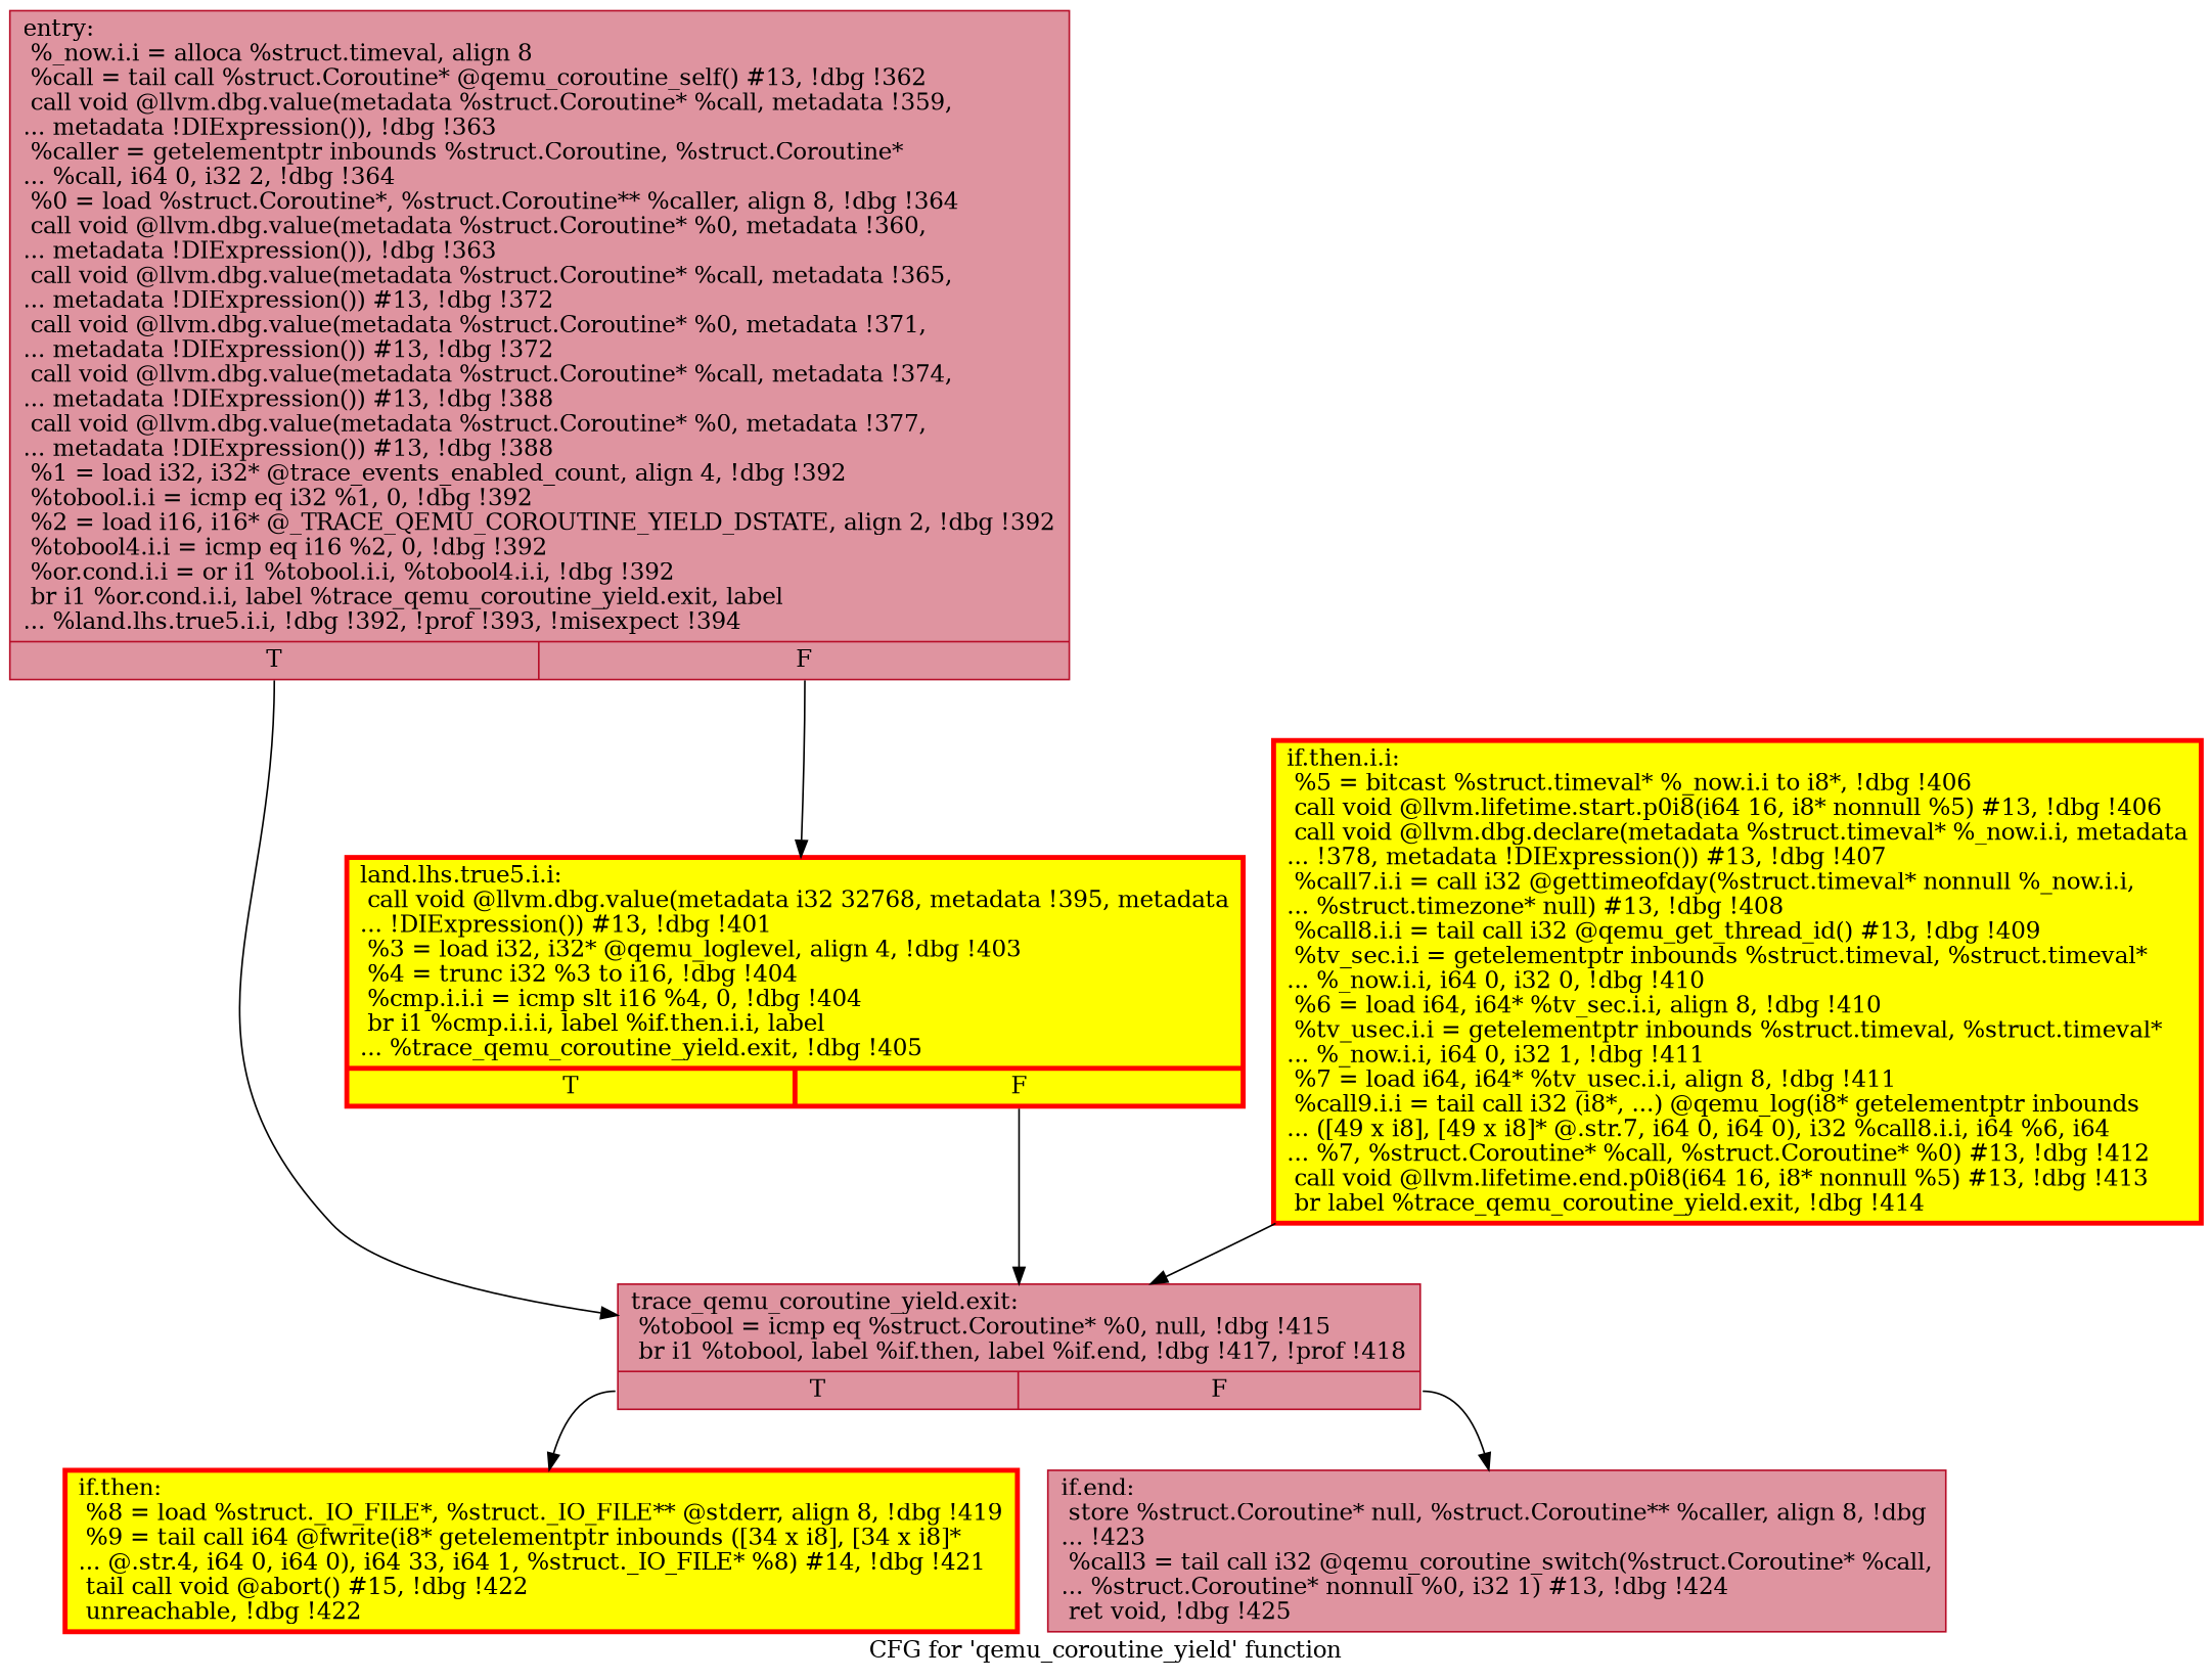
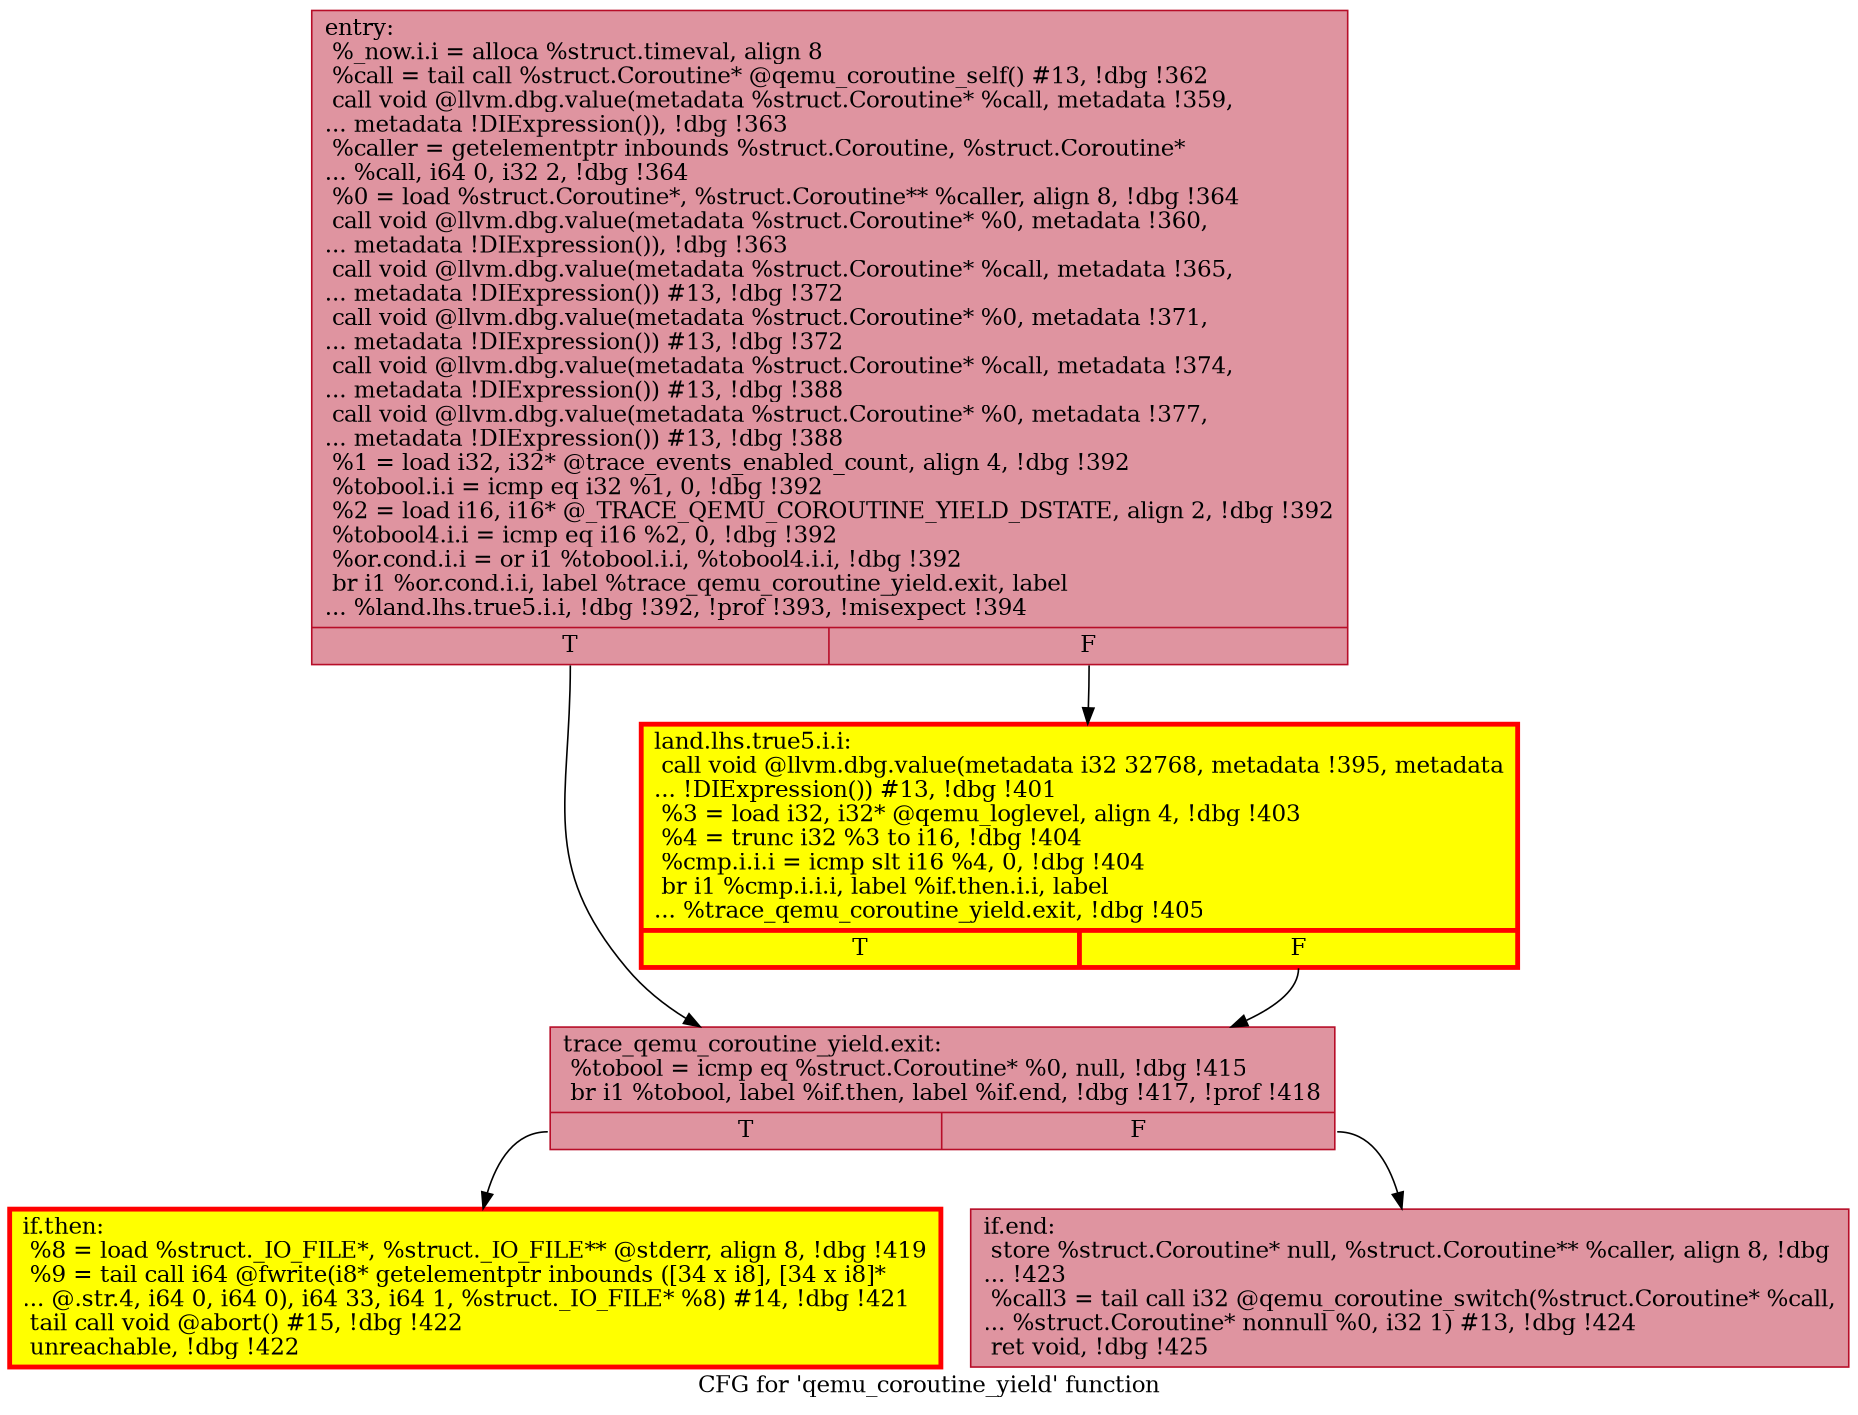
  digraph {
    label="CFG for 'qemu_coroutine_yield' function"
    node [color="#b70d28ff" fillcolor="#b70d2870" shape=record style=filled]
    edge [tailport=s0]
    n1 [label="{entry:\l  %_now.i.i = alloca %struct.timeval, align 8\l  %call = tail call %struct.Coroutine* @qemu_coroutine_self() #13, !dbg !362\l  call void @llvm.dbg.value(metadata %struct.Coroutine* %call, metadata !359,\l... metadata !DIExpression()), !dbg !363\l  %caller = getelementptr inbounds %struct.Coroutine, %struct.Coroutine*\l... %call, i64 0, i32 2, !dbg !364\l  %0 = load %struct.Coroutine*, %struct.Coroutine** %caller, align 8, !dbg !364\l  call void @llvm.dbg.value(metadata %struct.Coroutine* %0, metadata !360,\l... metadata !DIExpression()), !dbg !363\l  call void @llvm.dbg.value(metadata %struct.Coroutine* %call, metadata !365,\l... metadata !DIExpression()) #13, !dbg !372\l  call void @llvm.dbg.value(metadata %struct.Coroutine* %0, metadata !371,\l... metadata !DIExpression()) #13, !dbg !372\l  call void @llvm.dbg.value(metadata %struct.Coroutine* %call, metadata !374,\l... metadata !DIExpression()) #13, !dbg !388\l  call void @llvm.dbg.value(metadata %struct.Coroutine* %0, metadata !377,\l... metadata !DIExpression()) #13, !dbg !388\l  %1 = load i32, i32* @trace_events_enabled_count, align 4, !dbg !392\l  %tobool.i.i = icmp eq i32 %1, 0, !dbg !392\l  %2 = load i16, i16* @_TRACE_QEMU_COROUTINE_YIELD_DSTATE, align 2, !dbg !392\l  %tobool4.i.i = icmp eq i16 %2, 0, !dbg !392\l  %or.cond.i.i = or i1 %tobool.i.i, %tobool4.i.i, !dbg !392\l  br i1 %or.cond.i.i, label %trace_qemu_coroutine_yield.exit, label\l... %land.lhs.true5.i.i, !dbg !392, !prof !393, !misexpect !394\l|{<s0>T|<s1>F}}"]
    n2 [label="{trace_qemu_coroutine_yield.exit:                  \l  %tobool = icmp eq %struct.Coroutine* %0, null, !dbg !415\l  br i1 %tobool, label %if.then, label %if.end, !dbg !417, !prof !418\l|{<s0>T|<s1>F}}"]
    n3 [color=red fillcolor=yellow label="{land.lhs.true5.i.i:                               \l  call void @llvm.dbg.value(metadata i32 32768, metadata !395, metadata\l... !DIExpression()) #13, !dbg !401\l  %3 = load i32, i32* @qemu_loglevel, align 4, !dbg !403\l  %4 = trunc i32 %3 to i16, !dbg !404\l  %cmp.i.i.i = icmp slt i16 %4, 0, !dbg !404\l  br i1 %cmp.i.i.i, label %if.then.i.i, label\l... %trace_qemu_coroutine_yield.exit, !dbg !405\l|{<s0>T|<s1>F}}" penwidth=3.0]
    n4 [color=red fillcolor=yellow label="{if.then:                                          \l  %8 = load %struct._IO_FILE*, %struct._IO_FILE** @stderr, align 8, !dbg !419\l  %9 = tail call i64 @fwrite(i8* getelementptr inbounds ([34 x i8], [34 x i8]*\l... @.str.4, i64 0, i64 0), i64 33, i64 1, %struct._IO_FILE* %8) #14, !dbg !421\l  tail call void @abort() #15, !dbg !422\l  unreachable, !dbg !422\l}" penwidth=3.0]
    n5 [label="{if.end:                                           \l  store %struct.Coroutine* null, %struct.Coroutine** %caller, align 8, !dbg\l... !423\l  %call3 = tail call i32 @qemu_coroutine_switch(%struct.Coroutine* %call,\l... %struct.Coroutine* nonnull %0, i32 1) #13, !dbg !424\l  ret void, !dbg !425\l}"]
-   n6 [color=red fillcolor=yellow label="{if.then.i.i:                                      \l  %5 = bitcast %struct.timeval* %_now.i.i to i8*, !dbg !406\l  call void @llvm.lifetime.start.p0i8(i64 16, i8* nonnull %5) #13, !dbg !406\l  call void @llvm.dbg.declare(metadata %struct.timeval* %_now.i.i, metadata\l... !378, metadata !DIExpression()) #13, !dbg !407\l  %call7.i.i = call i32 @gettimeofday(%struct.timeval* nonnull %_now.i.i,\l... %struct.timezone* null) #13, !dbg !408\l  %call8.i.i = tail call i32 @qemu_get_thread_id() #13, !dbg !409\l  %tv_sec.i.i = getelementptr inbounds %struct.timeval, %struct.timeval*\l... %_now.i.i, i64 0, i32 0, !dbg !410\l  %6 = load i64, i64* %tv_sec.i.i, align 8, !dbg !410\l  %tv_usec.i.i = getelementptr inbounds %struct.timeval, %struct.timeval*\l... %_now.i.i, i64 0, i32 1, !dbg !411\l  %7 = load i64, i64* %tv_usec.i.i, align 8, !dbg !411\l  %call9.i.i = tail call i32 (i8*, ...) @qemu_log(i8* getelementptr inbounds\l... ([49 x i8], [49 x i8]* @.str.7, i64 0, i64 0), i32 %call8.i.i, i64 %6, i64\l... %7, %struct.Coroutine* %call, %struct.Coroutine* %0) #13, !dbg !412\l  call void @llvm.lifetime.end.p0i8(i64 16, i8* nonnull %5) #13, !dbg !413\l  br label %trace_qemu_coroutine_yield.exit, !dbg !414\l}" penwidth=3.0]
    n1 -> n2
    n1 -> n3 [tailport=s1]
    n2 -> n4
    n2 -> n5 [tailport=s1]
    n3 -> n2 [tailport=s1]
-   n6 -> n2
  }
